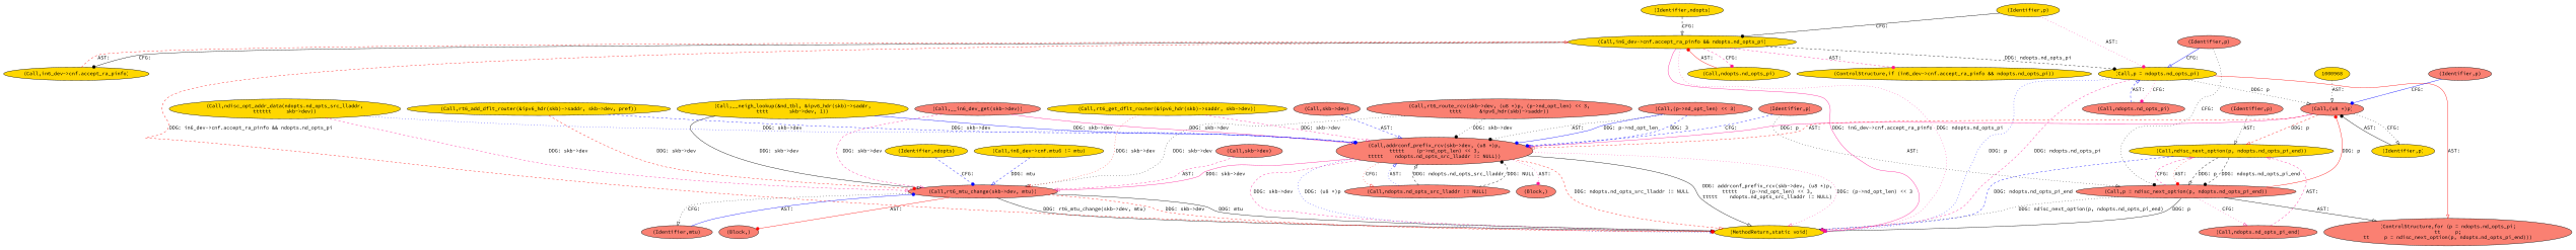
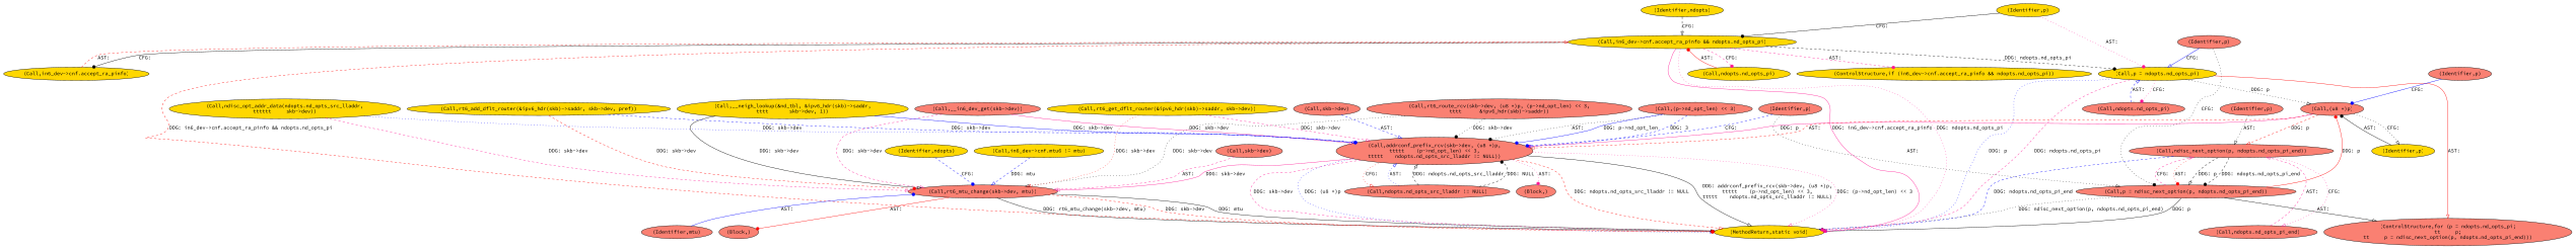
  digraph {
    fontname="Source Code Pro"
    node [fillcolor=salmon fontname="Source Code Pro" style=filled]
    edge [arrowhead=onormal color=black fontname="Source Code Pro" style=dashed]
    n1 [label="(Call,(u8 *)p)"]
-   n2 [fillcolor=gold label="(Call,ndisc_next_option(p, ndopts.nd_opts_pi_end))"]
+   n2 [label="(Call,ndisc_next_option(p, ndopts.nd_opts_pi_end))"]
    n3 [label="(Call,addrconf_prefix_rcv(skb->dev, (u8 *)p,\n\t\t\t\t\t    (p->nd_opt_len) << 3,\n\t\t\t\t\t    ndopts.nd_opts_src_lladdr != NULL))"]
    n4 [fillcolor=gold label="(Identifier,p)"]
    n5 [fillcolor=gold label="(MethodReturn,static void)"]
    n6 [label="(Call,p = ndisc_next_option(p, ndopts.nd_opts_pi_end))"]
    n7 [label="(Call,ndopts.nd_opts_pi_end)"]
    n8 [label="(Call,rt6_mtu_change(skb->dev, mtu))"]
    n9 [label="(Block,)"]
    n10 [label="(Call,ndopts.nd_opts_src_lladdr != NULL)"]
    n11 [fillcolor=gold label="(Call,p = ndopts.nd_opts_pi)"]
    n12 [label="(Call,ndopts.nd_opts_pi)"]
    n13 [label="(ControlStructure,for (p = ndopts.nd_opts_pi;\n\t\t     p;\n\t\t     p = ndisc_next_option(p, ndopts.nd_opts_pi_end)))"]
    n14 [fillcolor=gold label="(Call,in6_dev->cnf.accept_ra_pinfo && ndopts.nd_opts_pi)"]
    n15 [fillcolor=gold label="(Call,in6_dev->cnf.accept_ra_pinfo)"]
    n16 [fillcolor=gold label="(Call,ndopts.nd_opts_pi)"]
    n17 [fillcolor=gold label="(ControlStructure,if (in6_dev->cnf.accept_ra_pinfo && ndopts.nd_opts_pi))"]
    n18 [label="(Identifier,mtu)"]
    n19 [label="(Block,)"]
    n20 [label="(Call,rt6_route_rcv(skb->dev, (u8 *)p, (p->nd_opt_len) << 3,\n\t\t\t\t      &ipv6_hdr(skb)->saddr))"]
    n21 [label="(Identifier,p)"]
    n22 [fillcolor=gold label="(Identifier,p)"]
    n23 [label="(Call,__in6_dev_get(skb->dev))"]
    n24 [fillcolor=gold label="(Call,__neigh_lookup(&nd_tbl, &ipv6_hdr(skb)->saddr,\n\t\t\t\t       skb->dev, 1))"]
    n25 [fillcolor=gold label="(Call,rt6_add_dflt_router(&ipv6_hdr(skb)->saddr, skb->dev, pref))"]
    n26 [fillcolor=gold label="(Identifier,ndopts)"]
    n27 [fillcolor=gold label="(Identifier,ndopts)"]
    n28 [label="(Identifier,p)"]
    n29 [label="(Identifier,p)"]
    n30 [label="(Call,(p->nd_opt_len) << 3)"]
    n31 [fillcolor=gold label="(Call,in6_dev->cnf.mtu6 != mtu)"]
    n32 [label="(Call,skb->dev)"]
    n33 [label="(Identifier,p)"]
    n34 [fillcolor=gold label="(Call,rt6_get_dflt_router(&ipv6_hdr(skb)->saddr, skb->dev))"]
    n35 [fillcolor=gold label="(Call,ndisc_opt_addr_data(ndopts.nd_opts_src_lladdr,\n\t\t\t\t\t\t     skb->dev))"]
    n36 [label="(Call,skb->dev)"]
-   1000968 [fillcolor=gold]
    n1 -> n2 [color=red label="DDG: p"]
    n1 -> n3 [color=red label="AST: "]
    n1 -> n3 [arrowhead=dot color=deeppink label="DDG: p" style=solid]
    n1 -> n4 [label="CFG: " style=dotted]
    n2 -> n5 [color=blue label="DDG: ndopts.nd_opts_pi_end"]
    n2 -> n6 [arrowhead=dot color=red label="AST: " style=dotted]
    n2 -> n6 [label="DDG: p"]
    n2 -> n6 [arrowhead=dot label="DDG: ndopts.nd_opts_pi_end"]
-   n6 -> n7 [color=deeppink label="CFG: " style=dotted]
+   n2 -> n7 [color=deeppink label="CFG: " style=dotted]
    n3 -> n5 [color=deeppink label="DDG: skb->dev"]
    n3 -> n5 [color=blue label="DDG: (u8 *)p" style=dotted]
    n3 -> n5 [color=red label="DDG: ndopts.nd_opts_src_lladdr != NULL"]
    n3 -> n5 [label="DDG: addrconf_prefix_rcv(skb->dev, (u8 *)p,\n\t\t\t\t\t    (p->nd_opt_len) << 3,\n\t\t\t\t\t    ndopts.nd_opts_src_lladdr != NULL)" style=solid]
    n3 -> n5 [color=deeppink label="DDG: (p->nd_opt_len) << 3" style=dotted]
    n3 -> n8 [color=deeppink label="DDG: skb->dev" style=solid]
    n3 -> n9 [arrowhead=dot color=deeppink label="AST: " style=dotted]
    n3 -> n10 [color=red label="CFG: " style=dotted]
    n4 -> n1 [arrowhead=dot label="AST: " style=solid]
    n6 -> n1 [arrowhead=dot color=red label="DDG: p" style=solid]
    n6 -> n2 [color=deeppink label="CFG: "]
    n6 -> n5 [label="DDG: ndisc_next_option(p, ndopts.nd_opts_pi_end)" style=dotted]
    n6 -> n5 [arrowhead=dot label="DDG: p" style=solid]
    n6 -> n13 [label="AST: " style=solid]
    n7 -> n2 [color=deeppink label="AST: "]
    n8 -> n5 [label="DDG: rt6_mtu_change(skb->dev, mtu)" style=solid]
    n8 -> n5 [arrowhead=dot color=red label="DDG: skb->dev"]
    n8 -> n5 [label="DDG: mtu" style=solid]
-   n8 -> n18 [label="CFG: " style=dotted]
    n8 -> n19 [arrowhead=dot color=red label="AST: " style=solid]
    n10 -> n3 [color=blue label="AST: " style=dotted]
    n10 -> n3 [label="DDG: ndopts.nd_opts_src_lladdr"]
    n10 -> n3 [arrowhead=dot label="DDG: NULL"]
    n11 -> n1 [label="DDG: p" style=dotted]
    n11 -> n5 [color=blue label="DDG: p" style=dotted]
    n11 -> n5 [arrowhead=dot color=deeppink label="DDG: ndopts.nd_opts_pi"]
    n11 -> n12 [arrowhead=dot color=deeppink label="CFG: " style=dotted]
    n11 -> n13 [color=red label="AST: " style=solid]
    n12 -> n11 [color=blue label="AST: "]
    n14 -> n5 [arrowhead=dot color=red label="DDG: in6_dev->cnf.accept_ra_pinfo && ndopts.nd_opts_pi"]
    n14 -> n5 [arrowhead=dot color=deeppink label="DDG: in6_dev->cnf.accept_ra_pinfo" style=solid]
    n14 -> n5 [arrowhead=dot color=deeppink label="DDG: ndopts.nd_opts_pi" style=dotted]
    n14 -> n11 [arrowhead=dot label="DDG: ndopts.nd_opts_pi"]
    n14 -> n15 [arrowhead=dot label="CFG: " style=solid]
    n14 -> n16 [arrowhead=dot color=deeppink label="CFG: "]
    n14 -> n17 [arrowhead=dot color=deeppink label="AST: "]
    n15 -> n14 [color=red label="AST: "]
    n16 -> n14 [arrowhead=dot color=red label="AST: " style=solid]
    n18 -> n8 [arrowhead=dot color=blue label="AST: " style=solid]
    n20 -> n3 [arrowhead=dot label="DDG: skb->dev" style=dotted]
    n20 -> n8 [label="DDG: skb->dev" style=dotted]
    n21 -> n6 [arrowhead=dot label="CFG: " style=dotted]
    n21 -> n11 [color=blue label="CFG: " style=solid]
    n22 -> n11 [arrowhead=dot color=deeppink label="AST: " style=dotted]
    n22 -> n14 [arrowhead=dot label="CFG: " style=solid]
    n23 -> n3 [color=deeppink label="DDG: skb->dev" style=solid]
    n23 -> n8 [color=deeppink label="DDG: skb->dev"]
    n24 -> n3 [color=blue label="DDG: skb->dev" style=solid]
    n24 -> n8 [label="DDG: skb->dev" style=solid]
    n25 -> n3 [arrowhead=dot color=blue label="DDG: skb->dev"]
    n25 -> n8 [arrowhead=dot color=red label="DDG: skb->dev"]
    n26 -> n8 [arrowhead=dot color=blue label="CFG: "]
    n27 -> n14 [label="CFG: "]
    n28 -> n3 [arrowhead=dot color=blue label="CFG: "]
    n28 -> n6 [label="AST: " style=dotted]
    n29 -> n2 [label="AST: " style=dotted]
    n30 -> n3 [arrowhead=dot label="AST: " style=dotted]
    n30 -> n3 [arrowhead=dot color=blue label="DDG: p->nd_opt_len" style=solid]
    n30 -> n3 [color=blue label="DDG: 3"]
    n31 -> n8 [color=blue label="DDG: mtu"]
    n32 -> n3 [color=blue label="AST: "]
    n33 -> n1 [arrowhead=dot color=blue label="CFG: " style=solid]
    n34 -> n3 [color=deeppink label="DDG: skb->dev"]
    n34 -> n8 [color=red label="DDG: skb->dev" style=dotted]
    n35 -> n3 [arrowhead=dot color=blue label="DDG: skb->dev" style=dotted]
    n35 -> n8 [color=deeppink label="DDG: skb->dev"]
    n36 -> n8 [color=deeppink label="AST: "]
-   1000968 -> n1 [label="AST: " style=dotted]
  }
